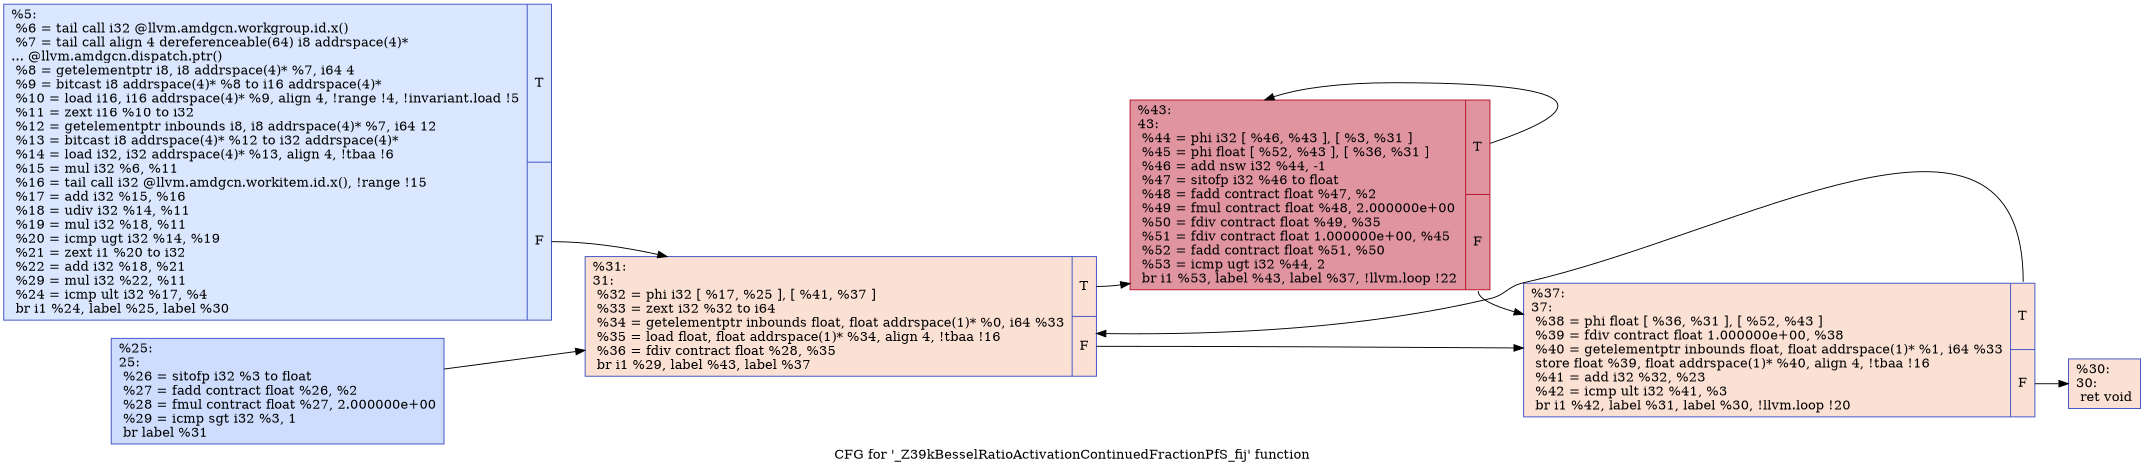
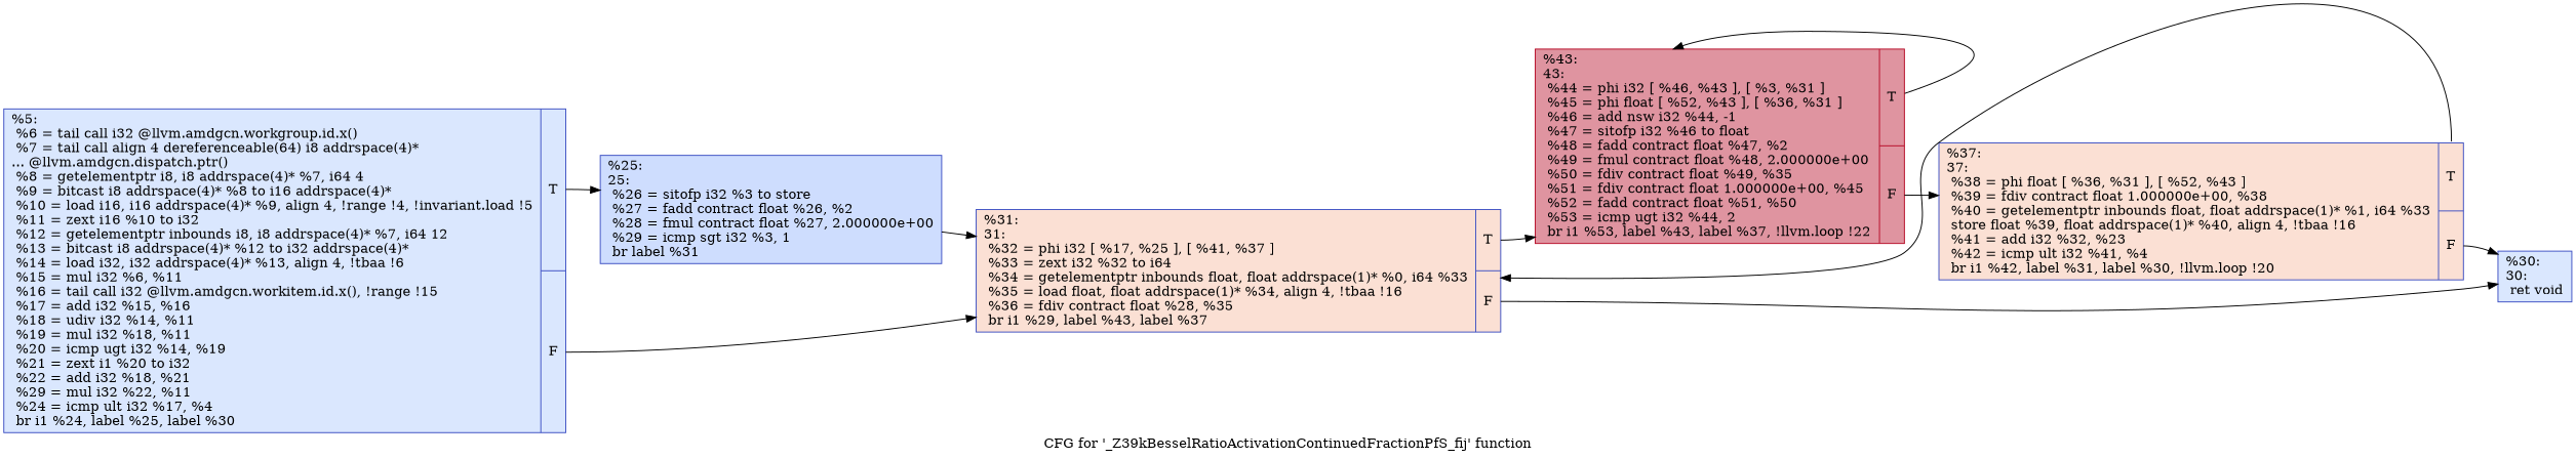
  digraph {
    label="CFG for '_Z39kBesselRatioActivationContinuedFractionPfS_fij' function"
    rankdir=LR
    node [color="#3d50c3ff" fillcolor="#abc8fd70" shape=record style=filled]
    edge [tailport=s0]
    n1 [label="{%5:\l  %6 = tail call i32 @llvm.amdgcn.workgroup.id.x()\l  %7 = tail call align 4 dereferenceable(64) i8 addrspace(4)*\l... @llvm.amdgcn.dispatch.ptr()\l  %8 = getelementptr i8, i8 addrspace(4)* %7, i64 4\l  %9 = bitcast i8 addrspace(4)* %8 to i16 addrspace(4)*\l  %10 = load i16, i16 addrspace(4)* %9, align 4, !range !4, !invariant.load !5\l  %11 = zext i16 %10 to i32\l  %12 = getelementptr inbounds i8, i8 addrspace(4)* %7, i64 12\l  %13 = bitcast i8 addrspace(4)* %12 to i32 addrspace(4)*\l  %14 = load i32, i32 addrspace(4)* %13, align 4, !tbaa !6\l  %15 = mul i32 %6, %11\l  %16 = tail call i32 @llvm.amdgcn.workitem.id.x(), !range !15\l  %17 = add i32 %15, %16\l  %18 = udiv i32 %14, %11\l  %19 = mul i32 %18, %11\l  %20 = icmp ugt i32 %14, %19\l  %21 = zext i1 %20 to i32\l  %22 = add i32 %18, %21\l  %29 = mul i32 %22, %11\l  %24 = icmp ult i32 %17, %4\l  br i1 %24, label %25, label %30\l|{<s0>T|<s1>F}}"]
-   n2 [fillcolor="#8fb1fe70" label="{%25:\l25:                                               \l  %26 = sitofp i32 %3 to float\l  %27 = fadd contract float %26, %2\l  %28 = fmul contract float %27, 2.000000e+00\l  %29 = icmp sgt i32 %3, 1\l  br label %31\l}"]
+   n2 [fillcolor="#8fb1fe70" label="{%25:\l25:                                               \l  %26 = sitofp i32 %3 to store\l  %27 = fadd contract float %26, %2\l  %28 = fmul contract float %27, 2.000000e+00\l  %29 = icmp sgt i32 %3, 1\l  br label %31\l}"]
    n3 [fillcolor="#f7b99e70" label="{%31:\l31:                                               \l  %32 = phi i32 [ %17, %25 ], [ %41, %37 ]\l  %33 = zext i32 %32 to i64\l  %34 = getelementptr inbounds float, float addrspace(1)* %0, i64 %33\l  %35 = load float, float addrspace(1)* %34, align 4, !tbaa !16\l  %36 = fdiv contract float %28, %35\l  br i1 %29, label %43, label %37\l|{<s0>T|<s1>F}}"]
-   n4 [fillcolor="#f7b99e70" label="{%30:\l30:                                               \l  ret void\l}"]
+   n4 [label="{%30:\l30:                                               \l  ret void\l}"]
    n5 [color="#b70d28ff" fillcolor="#b70d2870" label="{%43:\l43:                                               \l  %44 = phi i32 [ %46, %43 ], [ %3, %31 ]\l  %45 = phi float [ %52, %43 ], [ %36, %31 ]\l  %46 = add nsw i32 %44, -1\l  %47 = sitofp i32 %46 to float\l  %48 = fadd contract float %47, %2\l  %49 = fmul contract float %48, 2.000000e+00\l  %50 = fdiv contract float %49, %35\l  %51 = fdiv contract float 1.000000e+00, %45\l  %52 = fadd contract float %51, %50\l  %53 = icmp ugt i32 %44, 2\l  br i1 %53, label %43, label %37, !llvm.loop !22\l|{<s0>T|<s1>F}}"]
-   n6 [fillcolor="#f7b99e70" label="{%37:\l37:                                               \l  %38 = phi float [ %36, %31 ], [ %52, %43 ]\l  %39 = fdiv contract float 1.000000e+00, %38\l  %40 = getelementptr inbounds float, float addrspace(1)* %1, i64 %33\l  store float %39, float addrspace(1)* %40, align 4, !tbaa !16\l  %41 = add i32 %32, %23\l  %42 = icmp ult i32 %41, %3\l  br i1 %42, label %31, label %30, !llvm.loop !20\l|{<s0>T|<s1>F}}"]
+   n6 [fillcolor="#f7b99e70" label="{%37:\l37:                                               \l  %38 = phi float [ %36, %31 ], [ %52, %43 ]\l  %39 = fdiv contract float 1.000000e+00, %38\l  %40 = getelementptr inbounds float, float addrspace(1)* %1, i64 %33\l  store float %39, float addrspace(1)* %40, align 4, !tbaa !16\l  %41 = add i32 %32, %23\l  %42 = icmp ult i32 %41, %4\l  br i1 %42, label %31, label %30, !llvm.loop !20\l|{<s0>T|<s1>F}}"]
+   n1 -> n2
    n1 -> n3 [tailport=s1]
    n2 -> n3
    n3 -> n5
-   n3 -> n6 [tailport=s1]
+   n3 -> n4 [tailport=s1]
    n5 -> n5
    n5 -> n6 [tailport=s1]
    n6 -> n3
    n6 -> n4 [tailport=s1]
  }
